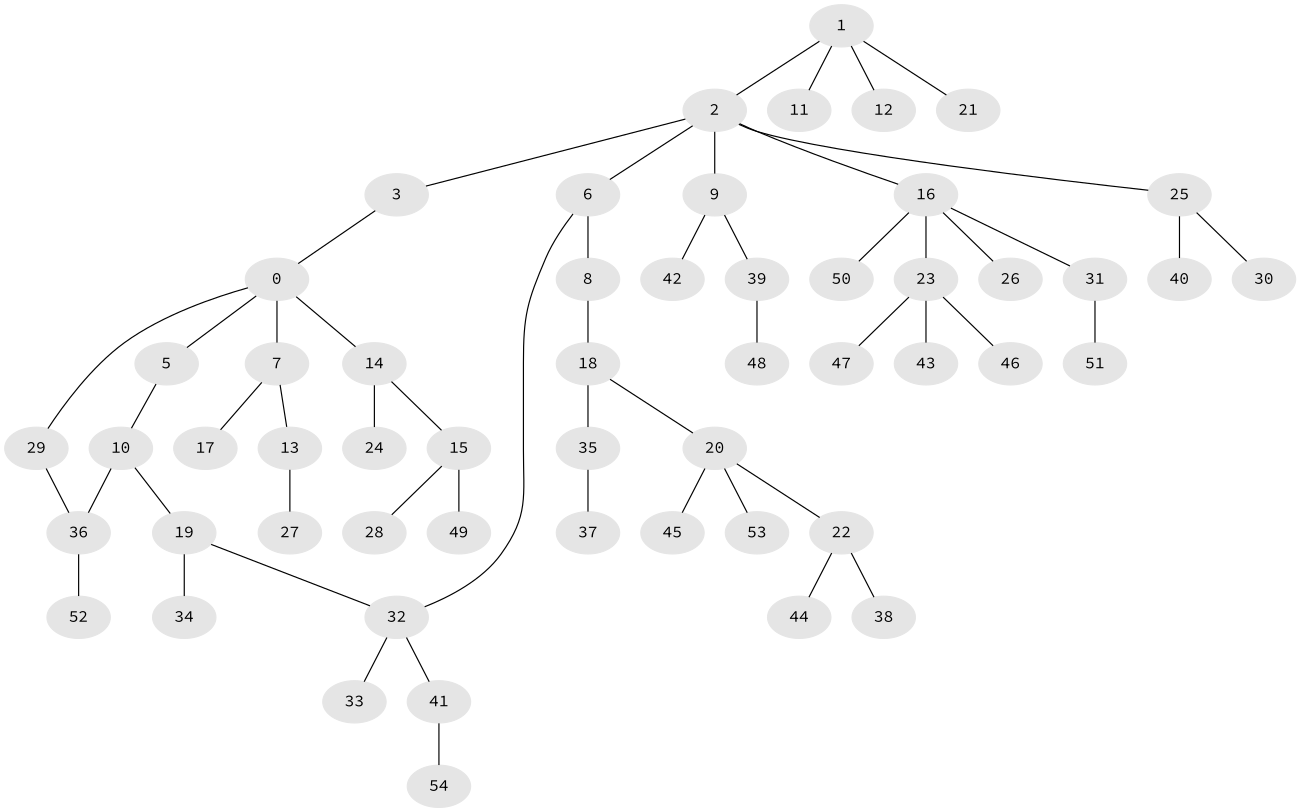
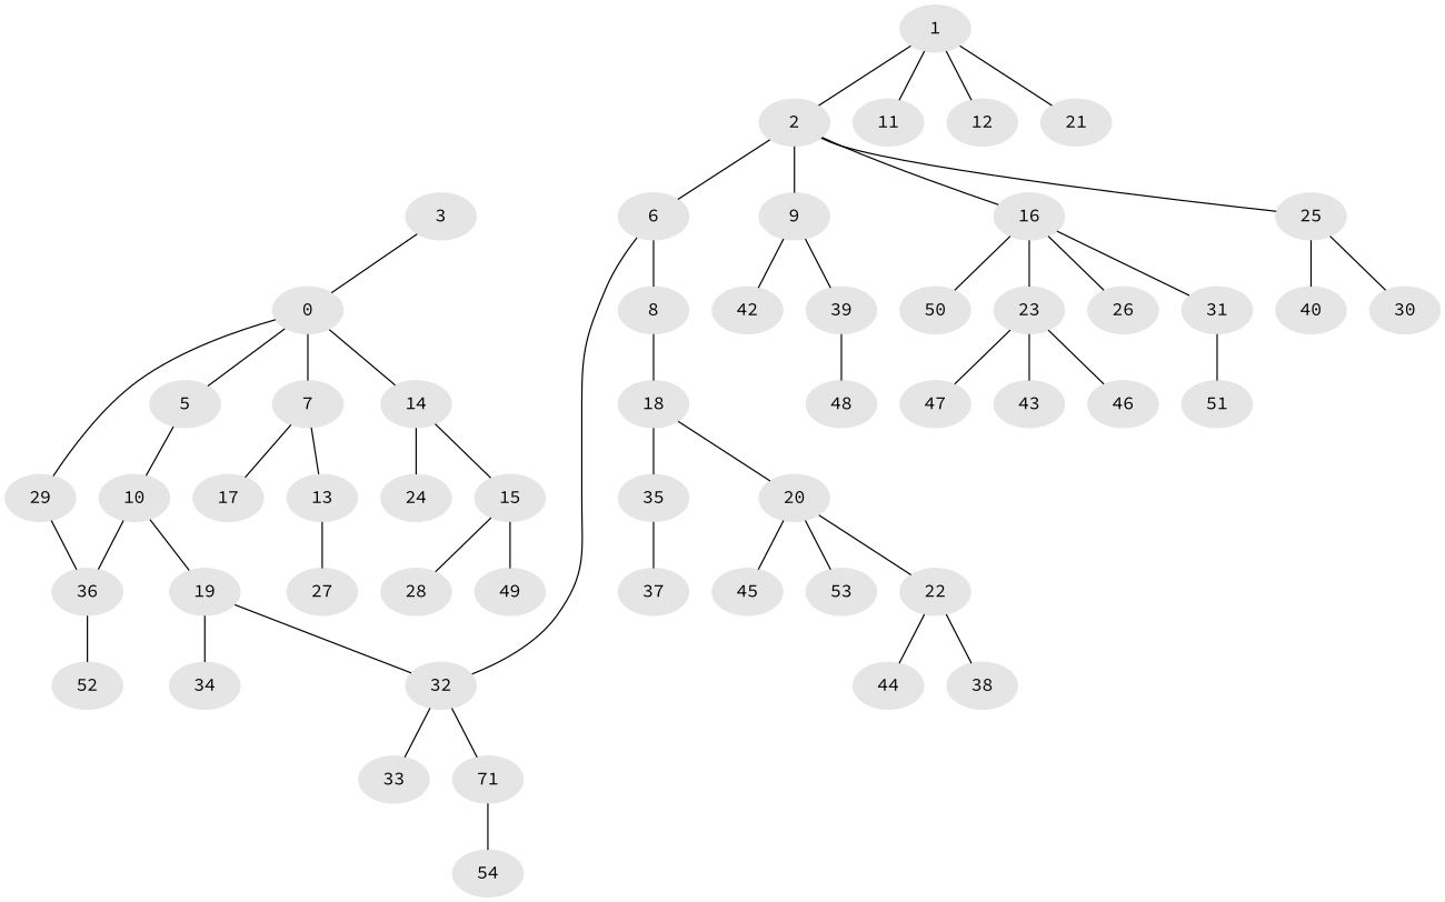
  graph {
    fontname="Source Code Pro"
    node [color=gray90 fontname="Source Code Pro" style=filled]
    edge [fontname="Source Code Pro"]
    1
    2
    11
    12
    21
    3
    6
    9
    16
    25
    n11 [label=0]
    8
    32
    39
    42
    23
    26
    31
    50
    30
    40
    5
    7
    14
    29
    10
    13
    17
    15
    24
    36
    19
    18
    33
-   41
+   41 [label=71]
    27
    20
    35
    48
    34
    52
    28
    49
    43
    46
    47
    51
    22
    45
    53
    37
    38
    44
    54
    1 -- 2
    1 -- 11
    1 -- 12
    1 -- 21
-   2 -- 3
    2 -- 6
    2 -- 9
    2 -- 16
    2 -- 25
    3 -- n11
    6 -- 8
    6 -- 32
    9 -- 39
    9 -- 42
    16 -- 23
    16 -- 26
    16 -- 31
    16 -- 50
    25 -- 30
    25 -- 40
    n11 -- 5
    n11 -- 7
    n11 -- 14
    n11 -- 29
    8 -- 18
    32 -- 33
    32 -- 41
    39 -- 48
    23 -- 43
    23 -- 46
    23 -- 47
    31 -- 51
    5 -- 10
    7 -- 13
    7 -- 17
    14 -- 15
    14 -- 24
    29 -- 36
    10 -- 36
    10 -- 19
    13 -- 27
    15 -- 28
    15 -- 49
    36 -- 52
    19 -- 32
    19 -- 34
    18 -- 20
    18 -- 35
    41 -- 54
    20 -- 22
    20 -- 45
    20 -- 53
    35 -- 37
    22 -- 38
    22 -- 44
  }
